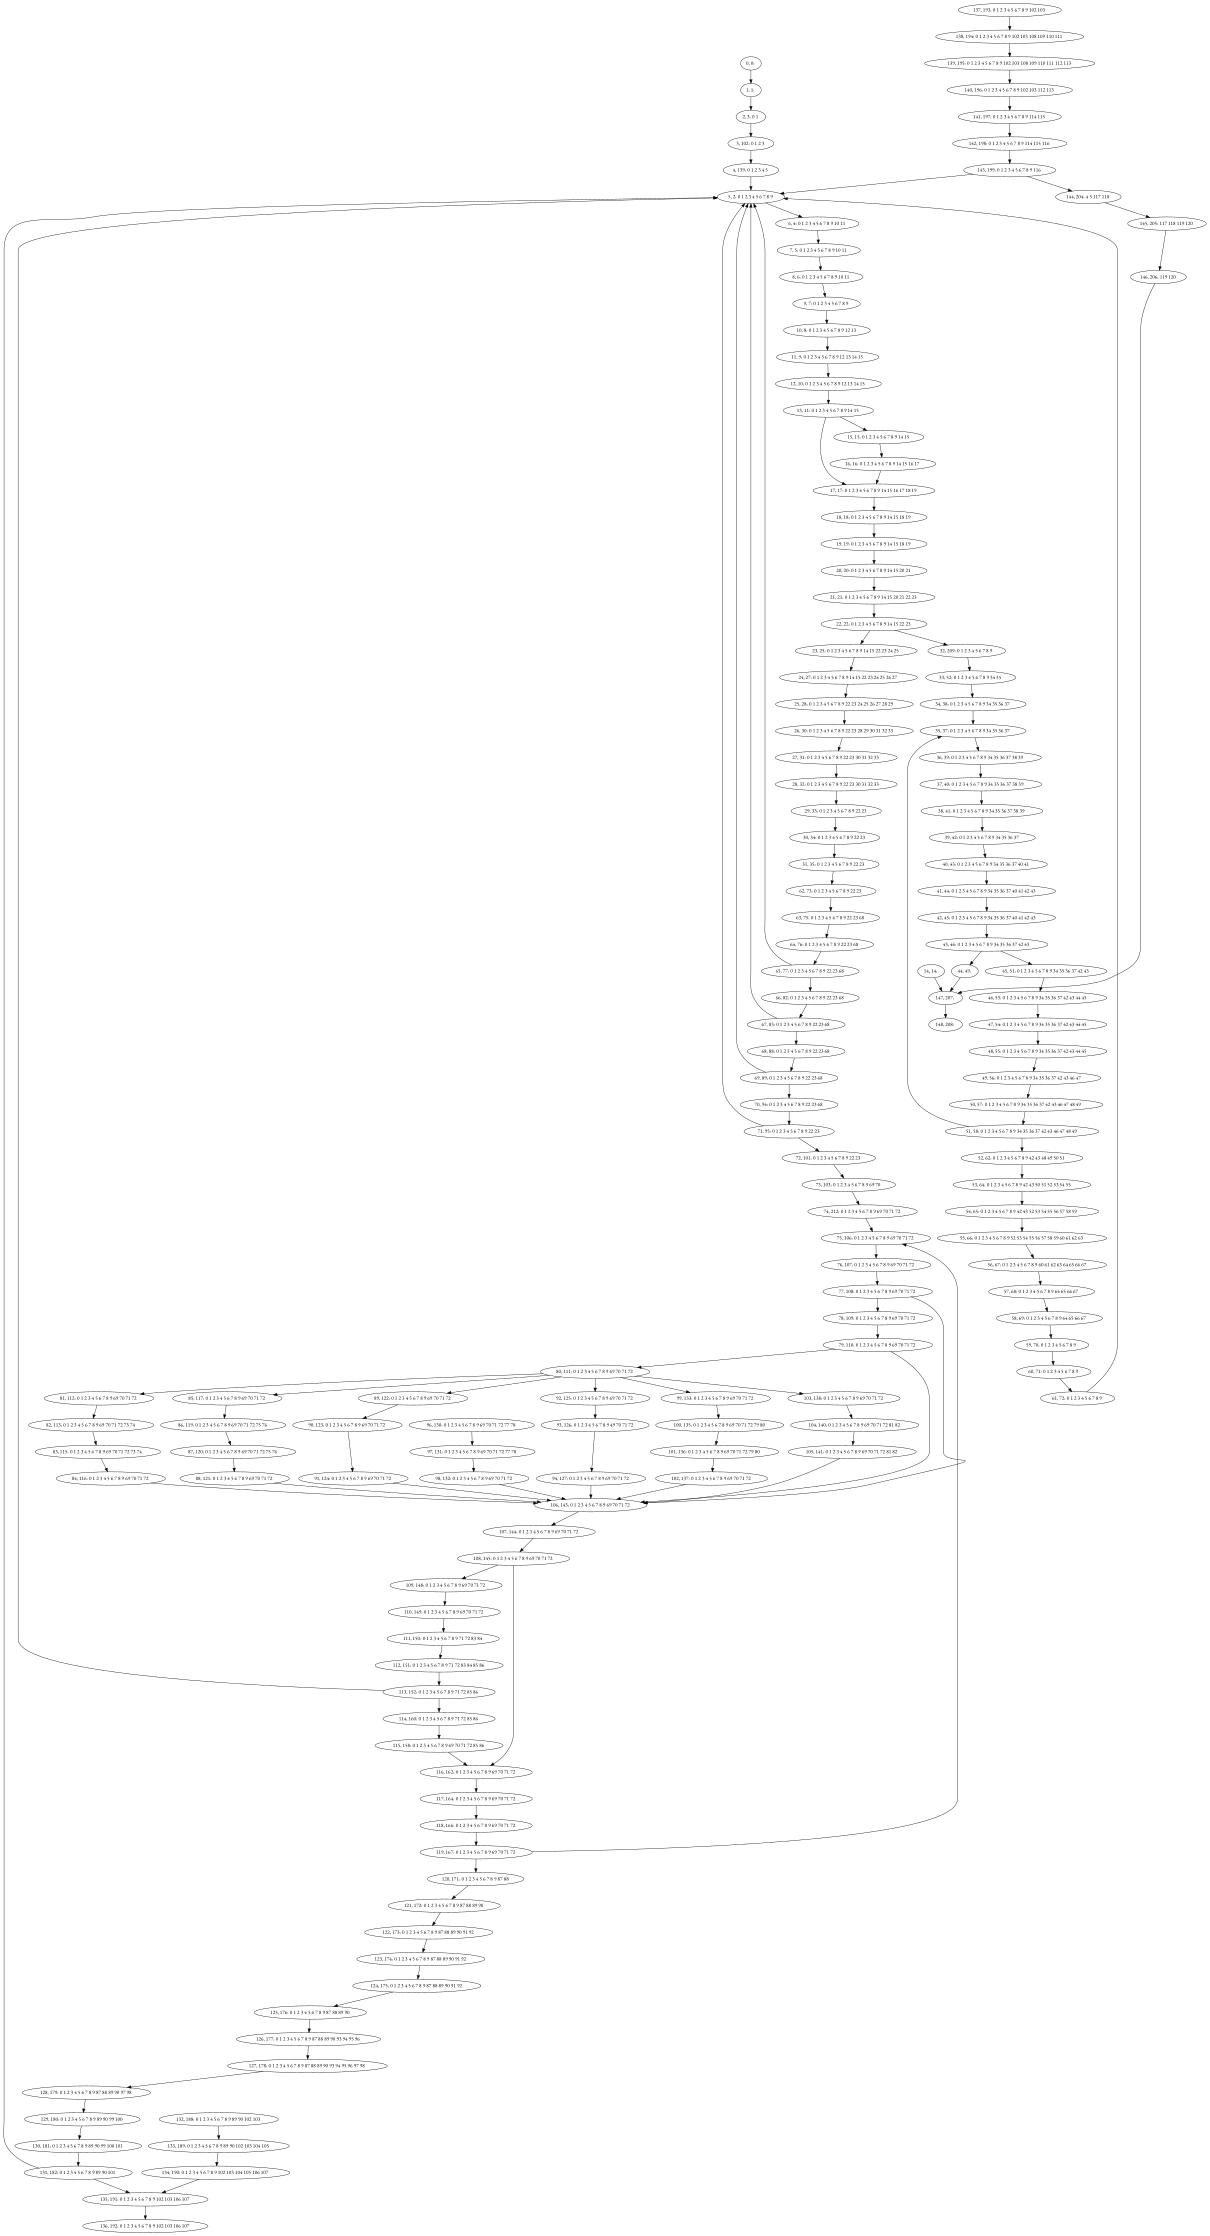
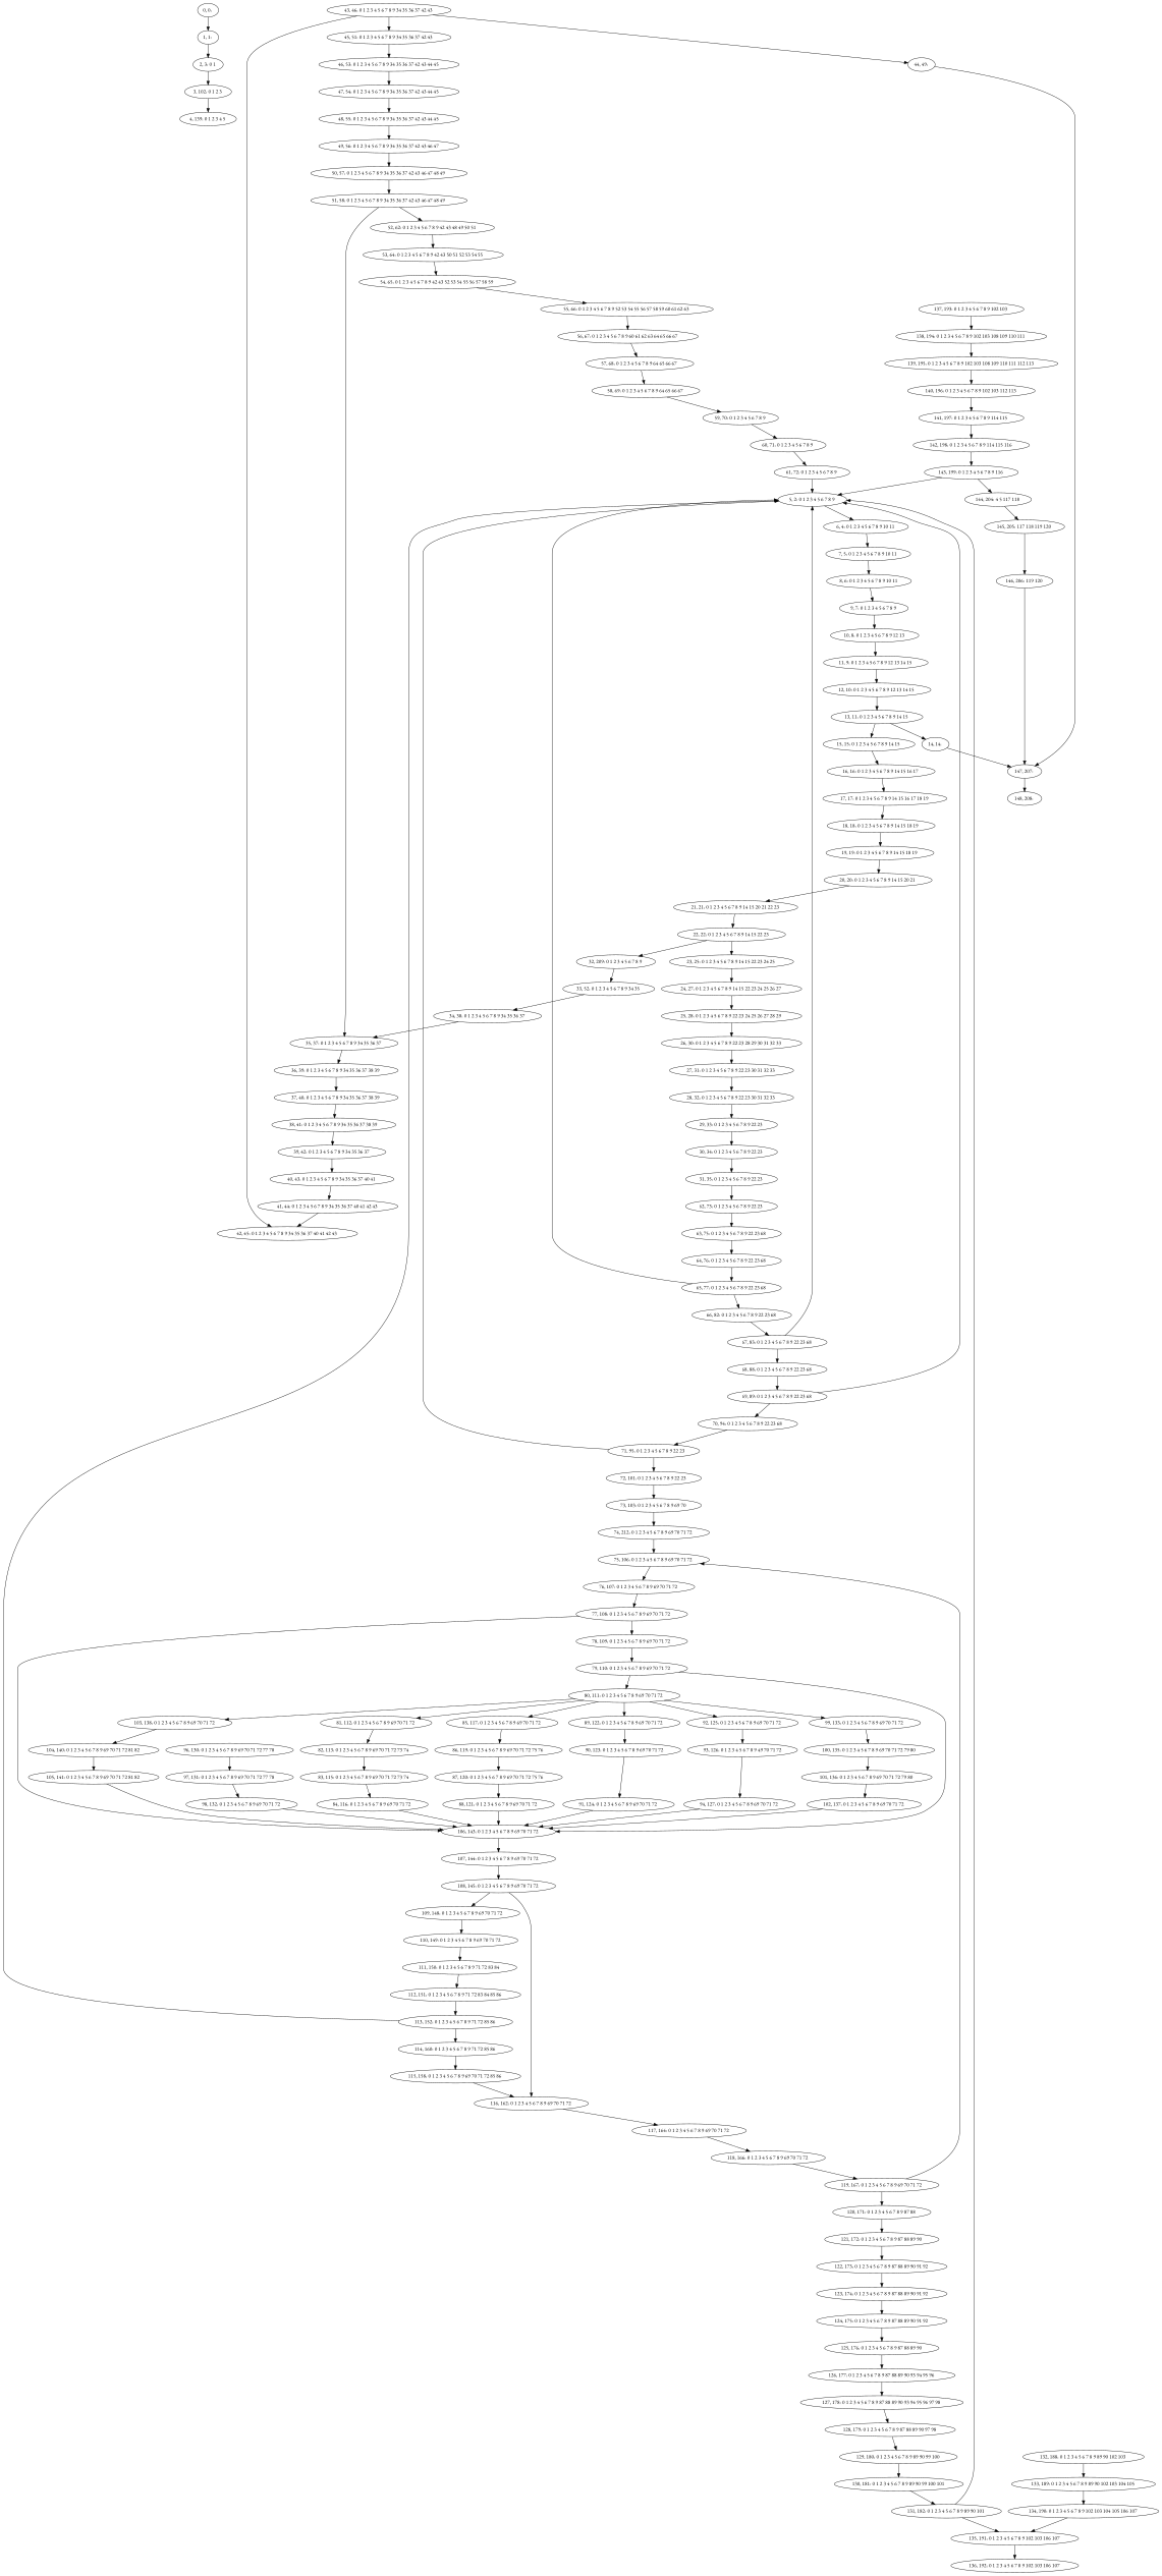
  digraph {
    fontname="EB Garamond"
    node [fontname="EB Garamond"]
    edge [fontname="EB Garamond"]
    n1 [label="0, 0: "]
    n2 [label="1, 1: "]
    n3 [label="2, 3: 0 1 "]
    n4 [label="3, 102: 0 1 2 3 "]
    n5 [label="4, 139: 0 1 2 3 4 5 "]
    n6 [label="5, 2: 0 1 2 3 4 5 6 7 8 9 "]
    n7 [label="6, 4: 0 1 2 3 4 5 6 7 8 9 10 11 "]
    n8 [label="7, 5: 0 1 2 3 4 5 6 7 8 9 10 11 "]
    n9 [label="8, 6: 0 1 2 3 4 5 6 7 8 9 10 11 "]
    n10 [label="9, 7: 0 1 2 3 4 5 6 7 8 9 "]
    n11 [label="10, 8: 0 1 2 3 4 5 6 7 8 9 12 13 "]
    n12 [label="11, 9: 0 1 2 3 4 5 6 7 8 9 12 13 14 15 "]
    n13 [label="12, 10: 0 1 2 3 4 5 6 7 8 9 12 13 14 15 "]
    n14 [label="13, 11: 0 1 2 3 4 5 6 7 8 9 14 15 "]
    n15 [label="14, 14: "]
    n16 [label="15, 15: 0 1 2 3 4 5 6 7 8 9 14 15 "]
    n17 [label="147, 207: "]
    n18 [label="16, 16: 0 1 2 3 4 5 6 7 8 9 14 15 16 17 "]
    n19 [label="148, 208: "]
    n20 [label="17, 17: 0 1 2 3 4 5 6 7 8 9 14 15 16 17 18 19 "]
    n21 [label="18, 18: 0 1 2 3 4 5 6 7 8 9 14 15 18 19 "]
    n22 [label="19, 19: 0 1 2 3 4 5 6 7 8 9 14 15 18 19 "]
    n23 [label="20, 20: 0 1 2 3 4 5 6 7 8 9 14 15 20 21 "]
    n24 [label="21, 21: 0 1 2 3 4 5 6 7 8 9 14 15 20 21 22 23 "]
    n25 [label="22, 22: 0 1 2 3 4 5 6 7 8 9 14 15 22 23 "]
    n26 [label="23, 25: 0 1 2 3 4 5 6 7 8 9 14 15 22 23 24 25 "]
    n27 [label="32, 209: 0 1 2 3 4 5 6 7 8 9 "]
    n28 [label="24, 27: 0 1 2 3 4 5 6 7 8 9 14 15 22 23 24 25 26 27 "]
    n29 [label="33, 52: 0 1 2 3 4 5 6 7 8 9 34 35 "]
    n30 [label="25, 28: 0 1 2 3 4 5 6 7 8 9 22 23 24 25 26 27 28 29 "]
    n31 [label="26, 30: 0 1 2 3 4 5 6 7 8 9 22 23 28 29 30 31 32 33 "]
    n32 [label="27, 31: 0 1 2 3 4 5 6 7 8 9 22 23 30 31 32 33 "]
    n33 [label="28, 32: 0 1 2 3 4 5 6 7 8 9 22 23 30 31 32 33 "]
    n34 [label="29, 33: 0 1 2 3 4 5 6 7 8 9 22 23 "]
    n35 [label="30, 34: 0 1 2 3 4 5 6 7 8 9 22 23 "]
    n36 [label="31, 35: 0 1 2 3 4 5 6 7 8 9 22 23 "]
    n37 [label="62, 73: 0 1 2 3 4 5 6 7 8 9 22 23 "]
    n38 [label="63, 75: 0 1 2 3 4 5 6 7 8 9 22 23 68 "]
    n39 [label="34, 38: 0 1 2 3 4 5 6 7 8 9 34 35 36 37 "]
    n40 [label="35, 37: 0 1 2 3 4 5 6 7 8 9 34 35 36 37 "]
    n41 [label="36, 39: 0 1 2 3 4 5 6 7 8 9 34 35 36 37 38 39 "]
    n42 [label="37, 40: 0 1 2 3 4 5 6 7 8 9 34 35 36 37 38 39 "]
    n43 [label="38, 41: 0 1 2 3 4 5 6 7 8 9 34 35 36 37 38 39 "]
    n44 [label="39, 42: 0 1 2 3 4 5 6 7 8 9 34 35 36 37 "]
    n45 [label="40, 43: 0 1 2 3 4 5 6 7 8 9 34 35 36 37 40 41 "]
    n46 [label="41, 44: 0 1 2 3 4 5 6 7 8 9 34 35 36 37 40 41 42 43 "]
    n47 [label="42, 45: 0 1 2 3 4 5 6 7 8 9 34 35 36 37 40 41 42 43 "]
    n48 [label="43, 46: 0 1 2 3 4 5 6 7 8 9 34 35 36 37 42 43 "]
    n49 [label="44, 49: "]
    n50 [label="45, 51: 0 1 2 3 4 5 6 7 8 9 34 35 36 37 42 43 "]
    n51 [label="46, 53: 0 1 2 3 4 5 6 7 8 9 34 35 36 37 42 43 44 45 "]
    n52 [label="47, 54: 0 1 2 3 4 5 6 7 8 9 34 35 36 37 42 43 44 45 "]
    n53 [label="48, 55: 0 1 2 3 4 5 6 7 8 9 34 35 36 37 42 43 44 45 "]
    n54 [label="49, 56: 0 1 2 3 4 5 6 7 8 9 34 35 36 37 42 43 46 47 "]
    n55 [label="50, 57: 0 1 2 3 4 5 6 7 8 9 34 35 36 37 42 43 46 47 48 49 "]
    n56 [label="51, 58: 0 1 2 3 4 5 6 7 8 9 34 35 36 37 42 43 46 47 48 49 "]
    n57 [label="52, 62: 0 1 2 3 4 5 6 7 8 9 42 43 48 49 50 51 "]
    n58 [label="53, 64: 0 1 2 3 4 5 6 7 8 9 42 43 50 51 52 53 54 55 "]
    n59 [label="54, 65: 0 1 2 3 4 5 6 7 8 9 42 43 52 53 54 55 56 57 58 59 "]
    n60 [label="55, 66: 0 1 2 3 4 5 6 7 8 9 52 53 54 55 56 57 58 59 60 61 62 63 "]
    n61 [label="56, 67: 0 1 2 3 4 5 6 7 8 9 60 61 62 63 64 65 66 67 "]
    n62 [label="57, 68: 0 1 2 3 4 5 6 7 8 9 64 65 66 67 "]
    n63 [label="58, 69: 0 1 2 3 4 5 6 7 8 9 64 65 66 67 "]
    n64 [label="59, 70: 0 1 2 3 4 5 6 7 8 9 "]
    n65 [label="60, 71: 0 1 2 3 4 5 6 7 8 9 "]
    n66 [label="61, 72: 0 1 2 3 4 5 6 7 8 9 "]
    n67 [label="64, 76: 0 1 2 3 4 5 6 7 8 9 22 23 68 "]
    n68 [label="65, 77: 0 1 2 3 4 5 6 7 8 9 22 23 68 "]
    n69 [label="66, 82: 0 1 2 3 4 5 6 7 8 9 22 23 68 "]
    n70 [label="67, 83: 0 1 2 3 4 5 6 7 8 9 22 23 68 "]
    n71 [label="68, 88: 0 1 2 3 4 5 6 7 8 9 22 23 68 "]
    n72 [label="69, 89: 0 1 2 3 4 5 6 7 8 9 22 23 68 "]
    n73 [label="70, 94: 0 1 2 3 4 5 6 7 8 9 22 23 68 "]
    n74 [label="71, 95: 0 1 2 3 4 5 6 7 8 9 22 23 "]
    n75 [label="72, 101: 0 1 2 3 4 5 6 7 8 9 22 23 "]
    n76 [label="73, 103: 0 1 2 3 4 5 6 7 8 9 69 70 "]
    n77 [label="74, 212: 0 1 2 3 4 5 6 7 8 9 69 70 71 72 "]
    n78 [label="75, 106: 0 1 2 3 4 5 6 7 8 9 69 70 71 72 "]
    n79 [label="76, 107: 0 1 2 3 4 5 6 7 8 9 69 70 71 72 "]
    n80 [label="77, 108: 0 1 2 3 4 5 6 7 8 9 69 70 71 72 "]
    n81 [label="78, 109: 0 1 2 3 4 5 6 7 8 9 69 70 71 72 "]
    n82 [label="106, 143: 0 1 2 3 4 5 6 7 8 9 69 70 71 72 "]
    n83 [label="79, 110: 0 1 2 3 4 5 6 7 8 9 69 70 71 72 "]
    n84 [label="107, 144: 0 1 2 3 4 5 6 7 8 9 69 70 71 72 "]
    n85 [label="80, 111: 0 1 2 3 4 5 6 7 8 9 69 70 71 72 "]
    n86 [label="81, 112: 0 1 2 3 4 5 6 7 8 9 69 70 71 72 "]
    n87 [label="85, 117: 0 1 2 3 4 5 6 7 8 9 69 70 71 72 "]
    n88 [label="89, 122: 0 1 2 3 4 5 6 7 8 9 69 70 71 72 "]
    n89 [label="92, 125: 0 1 2 3 4 5 6 7 8 9 69 70 71 72 "]
    n90 [label="99, 133: 0 1 2 3 4 5 6 7 8 9 69 70 71 72 "]
    n91 [label="103, 138: 0 1 2 3 4 5 6 7 8 9 69 70 71 72 "]
    n92 [label="82, 113: 0 1 2 3 4 5 6 7 8 9 69 70 71 72 73 74 "]
    n93 [label="86, 119: 0 1 2 3 4 5 6 7 8 9 69 70 71 72 75 76 "]
    n94 [label="90, 123: 0 1 2 3 4 5 6 7 8 9 69 70 71 72 "]
    n95 [label="93, 126: 0 1 2 3 4 5 6 7 8 9 49 70 71 72"]
    n96 [label="100, 135: 0 1 2 3 4 5 6 7 8 9 69 70 71 72 79 80 "]
    n97 [label="104, 140: 0 1 2 3 4 5 6 7 8 9 69 70 71 72 81 82 "]
    n98 [label="83, 115: 0 1 2 3 4 5 6 7 8 9 69 70 71 72 73 74 "]
    n99 [label="84, 116: 0 1 2 3 4 5 6 7 8 9 69 70 71 72 "]
    n100 [label="87, 120: 0 1 2 3 4 5 6 7 8 9 69 70 71 72 75 76 "]
    n101 [label="88, 121: 0 1 2 3 4 5 6 7 8 9 69 70 71 72 "]
    n102 [label="91, 124: 0 1 2 3 4 5 6 7 8 9 69 70 71 72 "]
    n103 [label="94, 127: 0 1 2 3 4 5 6 7 8 9 69 70 71 72 "]
    n104 [label="96, 130: 0 1 2 3 4 5 6 7 8 9 69 70 71 72 77 78 "]
    n105 [label="97, 131: 0 1 2 3 4 5 6 7 8 9 69 70 71 72 77 78 "]
    n106 [label="98, 132: 0 1 2 3 4 5 6 7 8 9 69 70 71 72 "]
    n107 [label="101, 136: 0 1 2 3 4 5 6 7 8 9 69 70 71 72 79 80 "]
    n108 [label="102, 137: 0 1 2 3 4 5 6 7 8 9 69 70 71 72 "]
    n109 [label="105, 141: 0 1 2 3 4 5 6 7 8 9 69 70 71 72 81 82 "]
    n110 [label="108, 145: 0 1 2 3 4 5 6 7 8 9 69 70 71 72 "]
    n111 [label="109, 148: 0 1 2 3 4 5 6 7 8 9 69 70 71 72 "]
    n112 [label="116, 162: 0 1 2 3 4 5 6 7 8 9 69 70 71 72 "]
    n113 [label="110, 149: 0 1 2 3 4 5 6 7 8 9 69 70 71 72 "]
    n114 [label="117, 164: 0 1 2 3 4 5 6 7 8 9 69 70 71 72 "]
    n115 [label="111, 150: 0 1 2 3 4 5 6 7 8 9 71 72 83 84 "]
    n116 [label="112, 151: 0 1 2 3 4 5 6 7 8 9 71 72 83 84 85 86 "]
    n117 [label="113, 152: 0 1 2 3 4 5 6 7 8 9 71 72 85 86 "]
    n118 [label="114, 160: 0 1 2 3 4 5 6 7 8 9 71 72 85 86 "]
    n119 [label="115, 158: 0 1 2 3 4 5 6 7 8 9 69 70 71 72 85 86 "]
    n120 [label="118, 166: 0 1 2 3 4 5 6 7 8 9 69 70 71 72 "]
    n121 [label="119, 167: 0 1 2 3 4 5 6 7 8 9 69 70 71 72 "]
    n122 [label="120, 171: 0 1 2 3 4 5 6 7 8 9 87 88 "]
    n123 [label="121, 172: 0 1 2 3 4 5 6 7 8 9 87 88 89 90 "]
    n124 [label="122, 173: 0 1 2 3 4 5 6 7 8 9 87 88 89 90 91 92 "]
    n125 [label="123, 174: 0 1 2 3 4 5 6 7 8 9 87 88 89 90 91 92 "]
    n126 [label="124, 175: 0 1 2 3 4 5 6 7 8 9 87 88 89 90 91 92 "]
    n127 [label="125, 176: 0 1 2 3 4 5 6 7 8 9 87 88 89 90 "]
    n128 [label="126, 177: 0 1 2 3 4 5 6 7 8 9 87 88 89 90 93 94 95 96 "]
    n129 [label="127, 178: 0 1 2 3 4 5 6 7 8 9 87 88 89 90 93 94 95 96 97 98 "]
    n130 [label="128, 179: 0 1 2 3 4 5 6 7 8 9 87 88 89 90 97 98 "]
    n131 [label="129, 180: 0 1 2 3 4 5 6 7 8 9 89 90 99 100 "]
    n132 [label="130, 181: 0 1 2 3 4 5 6 7 8 9 89 90 99 100 101 "]
    n133 [label="131, 182: 0 1 2 3 4 5 6 7 8 9 89 90 101 "]
    n134 [label="135, 191: 0 1 2 3 4 5 6 7 8 9 102 103 106 107 "]
    n135 [label="132, 188: 0 1 2 3 4 5 6 7 8 9 89 90 102 103 "]
    n136 [label="133, 189: 0 1 2 3 4 5 6 7 8 9 89 90 102 103 104 105 "]
    n137 [label="134, 190: 0 1 2 3 4 5 6 7 8 9 102 103 104 105 106 107 "]
    n138 [label="136, 192: 0 1 2 3 4 5 6 7 8 9 102 103 106 107 "]
    n139 [label="137, 193: 0 1 2 3 4 5 6 7 8 9 102 103 "]
    n140 [label="138, 194: 0 1 2 3 4 5 6 7 8 9 102 103 108 109 110 111 "]
    n141 [label="139, 195: 0 1 2 3 4 5 6 7 8 9 102 103 108 109 110 111 112 113 "]
    n142 [label="140, 196: 0 1 2 3 4 5 6 7 8 9 102 103 112 113 "]
    n143 [label="141, 197: 0 1 2 3 4 5 6 7 8 9 114 115 "]
    n144 [label="142, 198: 0 1 2 3 4 5 6 7 8 9 114 115 116 "]
    n145 [label="143, 199: 0 1 2 3 4 5 6 7 8 9 116 "]
    n146 [label="144, 204: 4 5 117 118 "]
    n147 [label="145, 205: 117 118 119 120 "]
    n148 [label="146, 206: 119 120 "]
    n1 -> n2
    n2 -> n3
    n3 -> n4
    n4 -> n5
-   n5 -> n6
    n6 -> n7
    n7 -> n8
    n8 -> n9
    n9 -> n10
    n10 -> n11
    n11 -> n12
    n12 -> n13
    n13 -> n14
-   n14 -> n20
+   n14 -> n15
    n14 -> n16
    n15 -> n17
    n16 -> n18
    n17 -> n19
    n18 -> n20
    n20 -> n21
    n21 -> n22
    n22 -> n23
    n23 -> n24
    n24 -> n25
    n25 -> n26
    n25 -> n27
    n26 -> n28
    n27 -> n29
    n28 -> n30
    n29 -> n39
    n30 -> n31
    n31 -> n32
    n32 -> n33
    n33 -> n34
    n34 -> n35
    n35 -> n36
    n36 -> n37
    n37 -> n38
    n38 -> n67
    n39 -> n40
    n40 -> n41
    n41 -> n42
    n42 -> n43
    n43 -> n44
    n44 -> n45
    n45 -> n46
    n46 -> n47
-   n47 -> n48
+   n48 -> n47
    n48 -> n49
    n48 -> n50
    n49 -> n17
    n50 -> n51
    n51 -> n52
    n52 -> n53
    n53 -> n54
    n54 -> n55
    n55 -> n56
    n56 -> n40
    n56 -> n57
    n57 -> n58
    n58 -> n59
    n59 -> n60
    n60 -> n61
    n61 -> n62
    n62 -> n63
    n63 -> n64
    n64 -> n65
    n65 -> n66
    n66 -> n6
    n67 -> n68
    n68 -> n6
    n68 -> n69
    n69 -> n70
    n70 -> n6
    n70 -> n71
    n71 -> n72
    n72 -> n6
    n72 -> n73
    n73 -> n74
    n74 -> n6
    n74 -> n75
    n75 -> n76
    n76 -> n77
    n77 -> n78
    n78 -> n79
    n79 -> n80
    n80 -> n81
    n80 -> n82
    n81 -> n83
    n82 -> n84
    n83 -> n82
    n83 -> n85
    n84 -> n110
    n85 -> n86
    n85 -> n87
    n85 -> n88
    n85 -> n89
    n85 -> n90
    n85 -> n91
    n86 -> n92
    n87 -> n93
    n88 -> n94
    n89 -> n95
    n90 -> n96
    n91 -> n97
    n92 -> n98
    n93 -> n100
    n94 -> n102
    n95 -> n103
    n96 -> n107
    n97 -> n109
    n98 -> n99
    n99 -> n82
    n100 -> n101
    n101 -> n82
    n102 -> n82
    n103 -> n82
    n104 -> n105
    n105 -> n106
    n106 -> n82
    n107 -> n108
    n108 -> n82
    n109 -> n82
    n110 -> n111
    n110 -> n112
    n111 -> n113
    n112 -> n114
    n113 -> n115
    n114 -> n120
    n115 -> n116
    n116 -> n117
    n117 -> n6
    n117 -> n118
    n118 -> n119
    n119 -> n112
    n120 -> n121
    n121 -> n78
    n121 -> n122
    n122 -> n123
    n123 -> n124
    n124 -> n125
    n125 -> n126
    n126 -> n127
    n127 -> n128
    n128 -> n129
    n129 -> n130
    n130 -> n131
    n131 -> n132
    n132 -> n133
    n133 -> n6
    n133 -> n134
    n134 -> n138
    n135 -> n136
    n136 -> n137
    n137 -> n134
    n139 -> n140
    n140 -> n141
    n141 -> n142
    n142 -> n143
    n143 -> n144
    n144 -> n145
    n145 -> n6
    n145 -> n146
    n146 -> n147
    n147 -> n148
    n148 -> n17
  }
